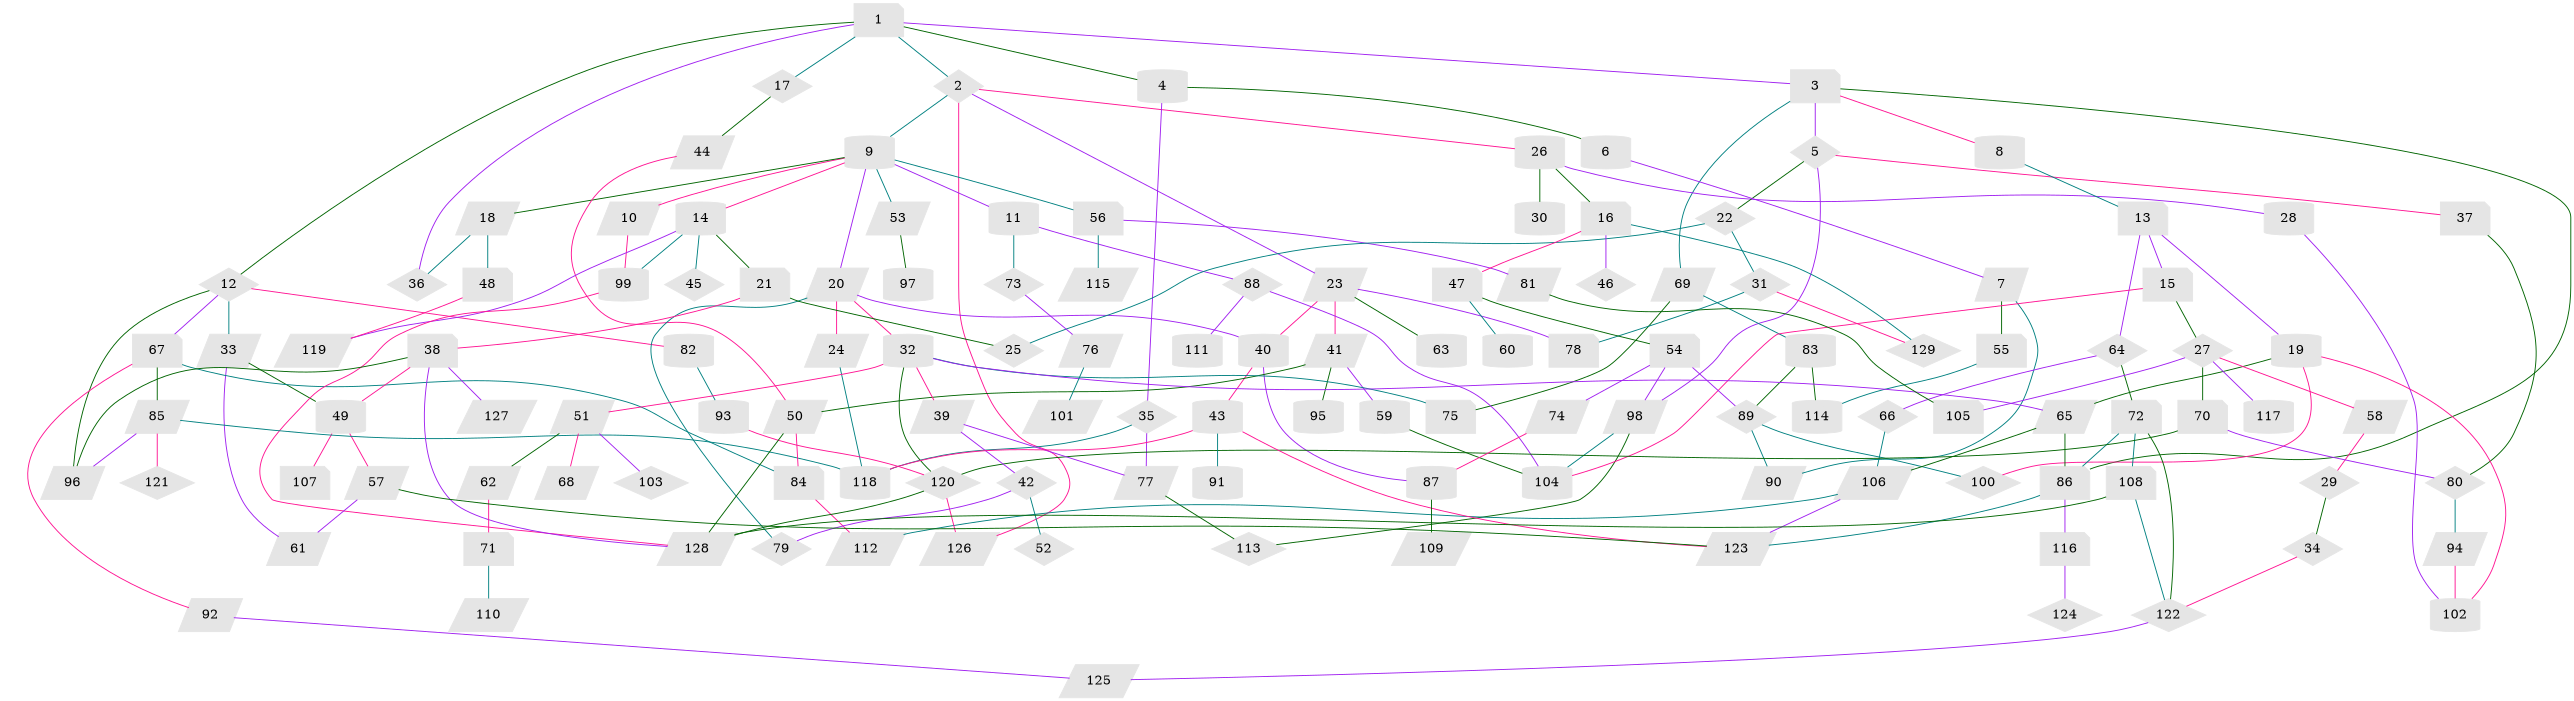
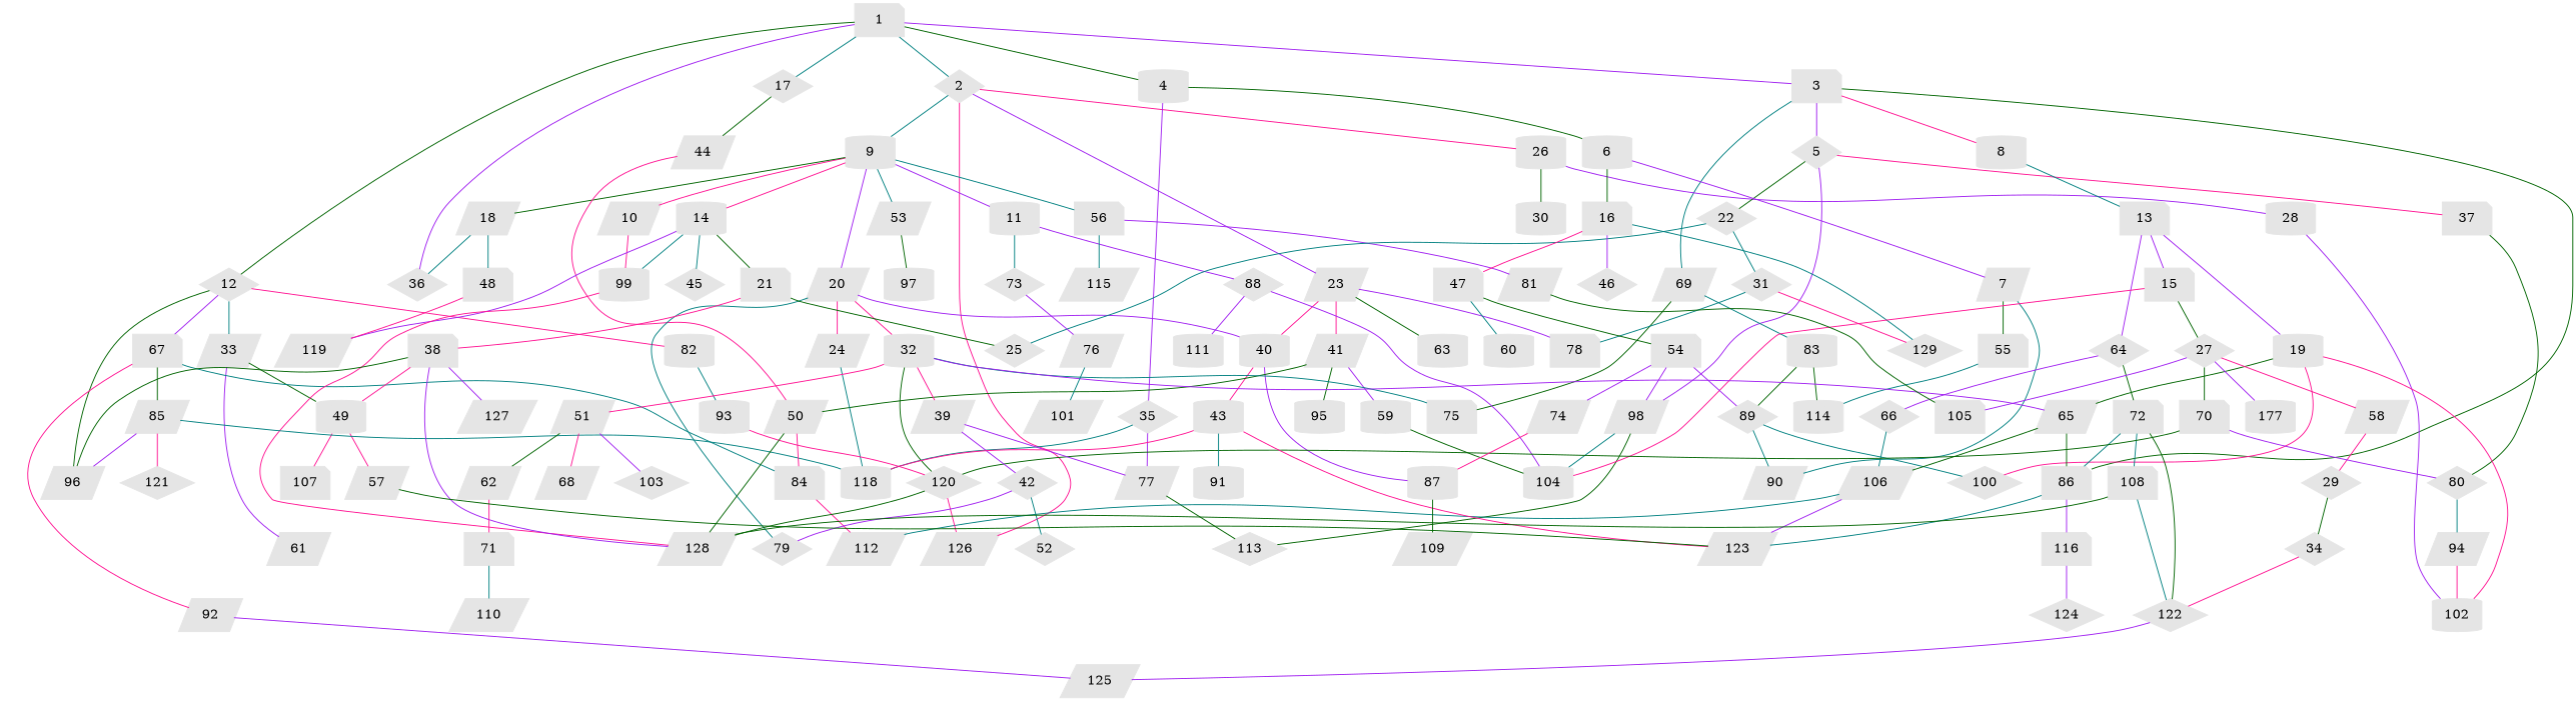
  graph {
    node [color=gray90 shape=parallelogram style=filled]
    edge [color=purple]
    1 [shape=note]
    2 [shape=diamond]
    3 [shape=note]
    4 [shape=cylinder]
    12 [shape=diamond]
    17 [shape=diamond]
    36 [shape=diamond]
    9 [shape=cylinder]
    23
    26 [shape=cylinder]
    126
    5 [shape=diamond]
    8 [shape=cylinder]
    69
    86 [shape=note]
    6 [shape=cylinder]
    35 [shape=diamond]
    33
    67 [shape=note]
    82 [shape=cylinder]
    96
    44
    83 [shape=cylinder]
    89 [shape=diamond]
    114 [shape=cylinder]
    10
    11 [shape=cylinder]
    14 [shape=cylinder]
    18
    20
    53
    56 [shape=note]
    40 [shape=cylinder]
    41
    63 [shape=cylinder]
    78 [shape=note]
    28 [shape=cylinder]
    30 [shape=cylinder]
    22 [shape=diamond]
    37 [shape=note]
    98
    13 [shape=note]
    75 [shape=note]
    123
    116 [shape=note]
    7
    16 [shape=note]
    118 [shape=cylinder]
    77
    25 [shape=diamond]
    31 [shape=diamond]
    80 [shape=diamond]
    104 [shape=cylinder]
    113 [shape=diamond]
    55 [shape=note]
    90
    46 [shape=diamond]
    47 [shape=note]
    129 [shape=diamond]
    15 [shape=note]
    19 [shape=cylinder]
    64 [shape=diamond]
    99 [shape=cylinder]
    73 [shape=diamond]
    88 [shape=diamond]
    21 [shape=note]
    45 [shape=diamond]
    119
    48 [shape=note]
    24
    32 [shape=cylinder]
    79 [shape=diamond]
    97 [shape=cylinder]
    81
    115
    128
    76
    111 [shape=cylinder]
    49 [shape=cylinder]
    61
    84 [shape=note]
    85
    92
    93 [shape=cylinder]
    27 [shape=diamond]
    65
    100 [shape=diamond]
    102 [shape=cylinder]
    66 [shape=diamond]
    72 [shape=note]
    38 [shape=note]
    58
    70 [shape=note]
    105 [shape=note]
-   117 [shape=cylinder]
+   117 [shape=cylinder label=177]
    54 [shape=note]
    60 [shape=cylinder]
    50
    106
    39
    51
    120 [shape=diamond]
    43 [shape=cylinder]
    87 [shape=cylinder]
    127
    59 [shape=cylinder]
    95 [shape=cylinder]
    29 [shape=diamond]
    34 [shape=diamond]
    122 [shape=diamond]
    42 [shape=diamond]
    62
    68
    103 [shape=diamond]
    57
    107 [shape=note]
    125
    94
    52 [shape=diamond]
    91 [shape=cylinder]
    109
    74
    112
    71 [shape=note]
    110
    108 [shape=note]
    121 [shape=diamond]
    101
    124 [shape=diamond]
    1 -- 2 [color=teal]
    1 -- 3
    1 -- 4 [color=darkgreen]
    1 -- 12 [color=darkgreen]
    1 -- 17 [color=teal]
    1 -- 36
    2 -- 9 [color=teal]
    2 -- 23
    2 -- 26 [color=deeppink]
    2 -- 126 [color=deeppink]
    3 -- 5
    3 -- 8 [color=deeppink]
    3 -- 69 [color=teal]
    3 -- 86 [color=darkgreen]
    4 -- 6 [color=darkgreen]
    4 -- 35
    12 -- 33 [color=teal]
    12 -- 67
    12 -- 82 [color=deeppink]
    12 -- 96 [color=darkgreen]
    17 -- 44 [color=darkgreen]
    9 -- 10 [color=deeppink]
    9 -- 11
    9 -- 14 [color=deeppink]
    9 -- 18 [color=darkgreen]
    9 -- 20
    9 -- 53 [color=teal]
    9 -- 56 [color=teal]
    23 -- 40 [color=deeppink]
    23 -- 41 [color=deeppink]
    23 -- 63 [color=darkgreen]
    23 -- 78
    26 -- 28
    26 -- 30 [color=darkgreen]
    5 -- 22 [color=darkgreen]
    5 -- 37 [color=deeppink]
    5 -- 98
    8 -- 13 [color=teal]
    69 -- 83 [color=teal]
    69 -- 75 [color=darkgreen]
    86 -- 123 [color=teal]
    86 -- 116
    6 -- 7
-   26 -- 16 [color=darkgreen]
+   6 -- 16 [color=darkgreen]
    35 -- 118 [color=teal]
    35 -- 77
    33 -- 49 [color=darkgreen]
    33 -- 61
    67 -- 84 [color=teal]
    67 -- 85 [color=darkgreen]
    67 -- 92 [color=deeppink]
    82 -- 93 [color=teal]
    44 -- 50 [color=deeppink]
    83 -- 89 [color=darkgreen]
    83 -- 114 [color=darkgreen]
    89 -- 90 [color=teal]
    89 -- 100 [color=teal]
    10 -- 99 [color=deeppink]
    11 -- 73 [color=teal]
    11 -- 88
    14 -- 99 [color=teal]
    14 -- 21 [color=darkgreen]
    14 -- 45 [color=teal]
    14 -- 119
    18 -- 36 [color=teal]
    18 -- 48 [color=teal]
    20 -- 40
    20 -- 24 [color=deeppink]
    20 -- 32 [color=deeppink]
    20 -- 79 [color=teal]
    53 -- 97 [color=darkgreen]
    56 -- 81
    56 -- 115 [color=teal]
    40 -- 43 [color=deeppink]
    40 -- 87
    41 -- 50 [color=darkgreen]
    41 -- 59
    41 -- 95 [color=darkgreen]
    28 -- 102
    22 -- 25 [color=teal]
    22 -- 31 [color=teal]
    37 -- 80 [color=darkgreen]
    98 -- 104 [color=teal]
    98 -- 113 [color=darkgreen]
    13 -- 15
    13 -- 19
    13 -- 64
    116 -- 124
    7 -- 55 [color=darkgreen]
    7 -- 90 [color=teal]
    16 -- 46
    16 -- 47 [color=deeppink]
    16 -- 129 [color=teal]
    77 -- 113 [color=darkgreen]
    31 -- 78 [color=teal]
    31 -- 129 [color=deeppink]
    80 -- 94 [color=teal]
    55 -- 114 [color=teal]
    47 -- 54 [color=darkgreen]
    47 -- 60 [color=teal]
    15 -- 104 [color=deeppink]
    15 -- 27 [color=darkgreen]
    19 -- 65 [color=darkgreen]
    19 -- 100 [color=deeppink]
    19 -- 102 [color=deeppink]
    64 -- 66
    64 -- 72 [color=darkgreen]
    99 -- 128 [color=deeppink]
    73 -- 76
    88 -- 104
    88 -- 111
    21 -- 25 [color=darkgreen]
    21 -- 38 [color=deeppink]
    48 -- 119 [color=deeppink]
    24 -- 118 [color=teal]
    32 -- 75 [color=teal]
    32 -- 65
    32 -- 39 [color=deeppink]
    32 -- 51 [color=deeppink]
    32 -- 120 [color=darkgreen]
    81 -- 105 [color=darkgreen]
    76 -- 101 [color=teal]
    49 -- 57 [color=deeppink]
    49 -- 107 [color=deeppink]
    84 -- 112 [color=deeppink]
    85 -- 96
    85 -- 118 [color=teal]
    85 -- 121 [color=deeppink]
    92 -- 125
    93 -- 120 [color=deeppink]
    27 -- 58 [color=deeppink]
    27 -- 70 [color=darkgreen]
    27 -- 105
    27 -- 117
    65 -- 86 [color=darkgreen]
    65 -- 106 [color=darkgreen]
    66 -- 106 [color=teal]
    72 -- 86 [color=teal]
    72 -- 122 [color=darkgreen]
    72 -- 108 [color=teal]
    38 -- 96 [color=darkgreen]
    38 -- 128
    38 -- 49 [color=deeppink]
    38 -- 127
    58 -- 29 [color=deeppink]
    70 -- 80
    70 -- 120 [color=darkgreen]
    54 -- 89
    54 -- 98
    54 -- 74
    50 -- 128 [color=darkgreen]
    50 -- 84 [color=deeppink]
    106 -- 123
    106 -- 112 [color=teal]
    39 -- 77
    39 -- 42
    51 -- 62 [color=darkgreen]
    51 -- 68 [color=deeppink]
    51 -- 103
    120 -- 126 [color=deeppink]
    120 -- 128 [color=darkgreen]
    43 -- 123 [color=deeppink]
    43 -- 118 [color=deeppink]
    43 -- 91 [color=teal]
    87 -- 109 [color=darkgreen]
    59 -- 104 [color=darkgreen]
    29 -- 34 [color=darkgreen]
    34 -- 122 [color=deeppink]
    122 -- 125
    42 -- 79
    42 -- 52 [color=teal]
    62 -- 71 [color=deeppink]
    57 -- 123 [color=darkgreen]
-   57 -- 61
    94 -- 102 [color=deeppink]
    74 -- 87 [color=deeppink]
    71 -- 110 [color=teal]
    108 -- 128 [color=darkgreen]
    108 -- 122 [color=teal]
  }
